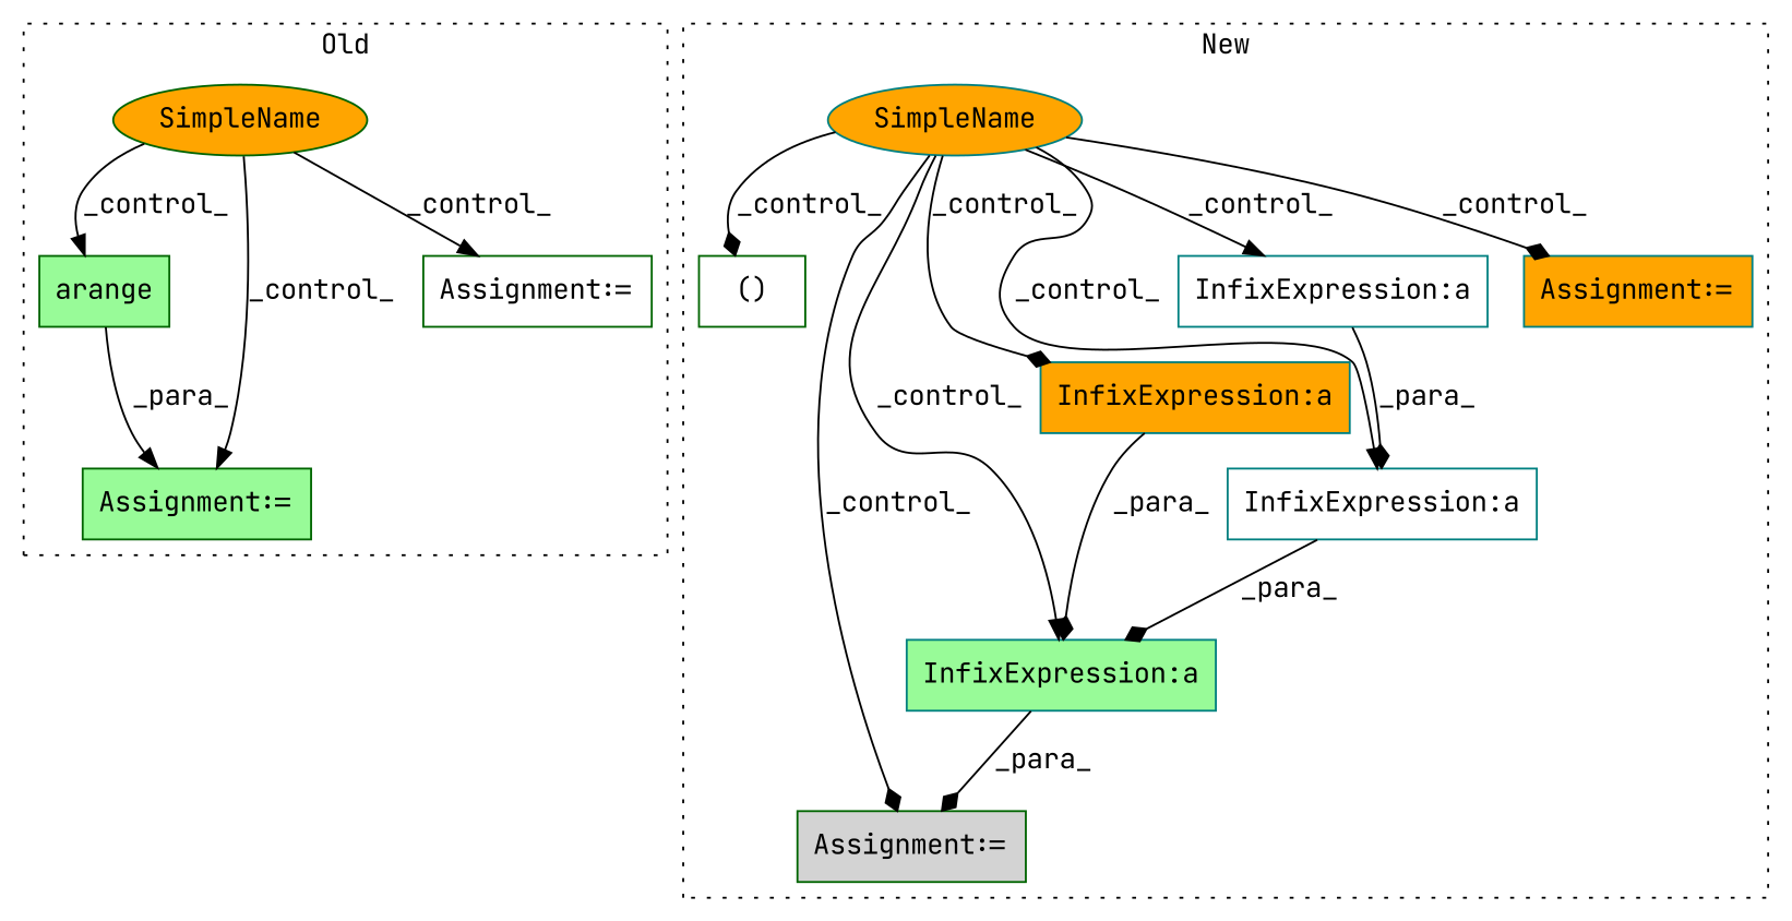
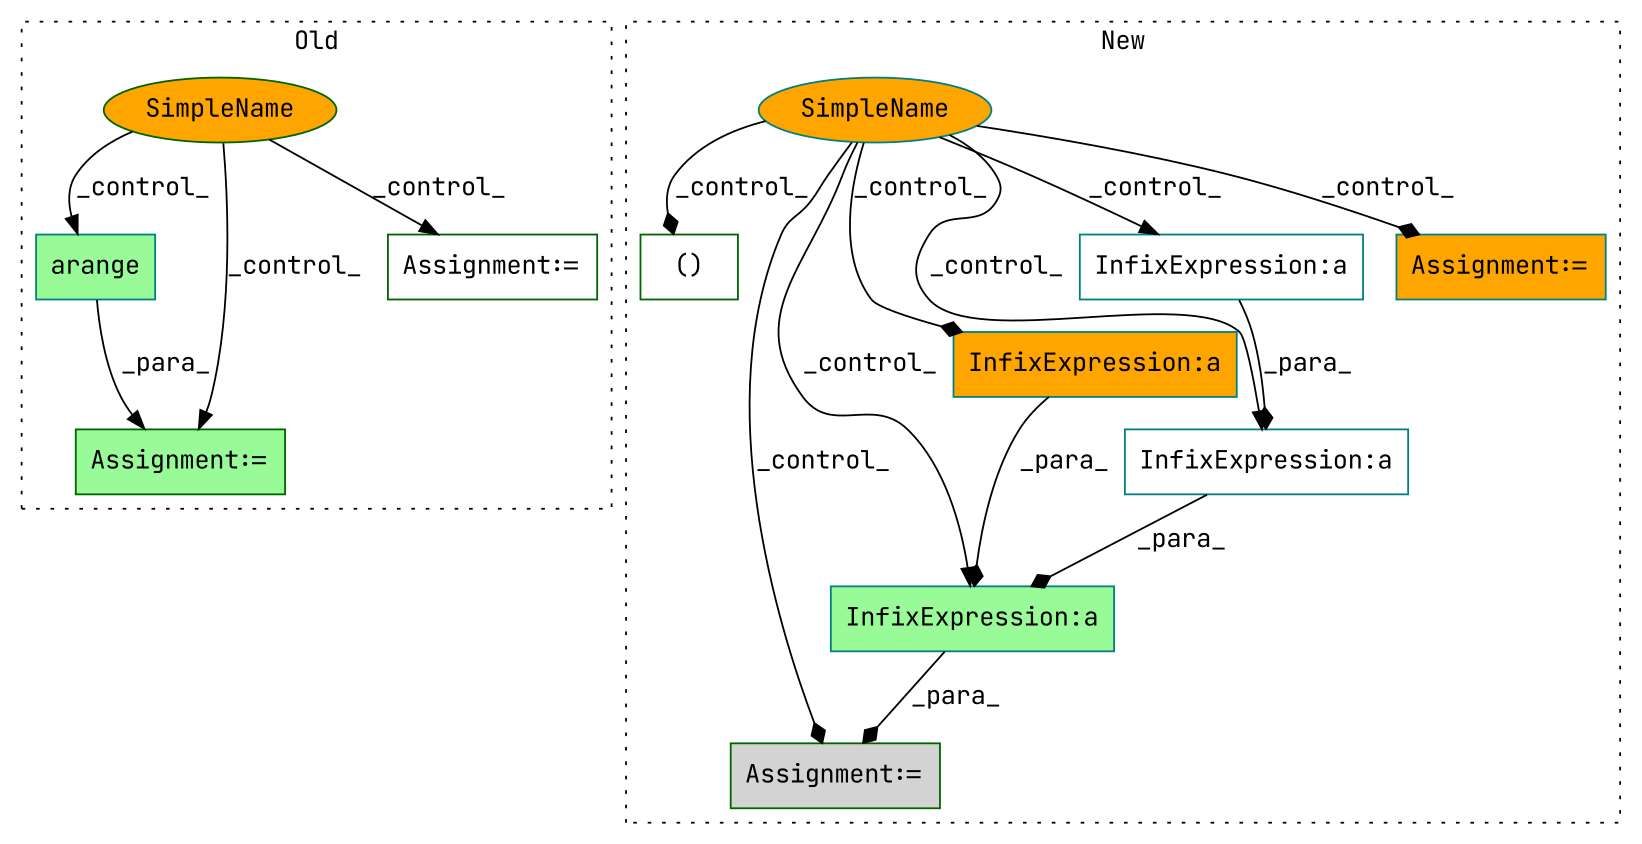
  digraph {
    fontname="JetBrains Mono"
    node [a=7 l=3 shape=box style=filled fillcolor=orange color=teal fontname="JetBrains Mono"]
    edge [arrowhead=diamond fontname="JetBrains Mono"]
-   n1 [a=32 l="7,1" label=arange s="12754,12790" fillcolor=palegreen color=darkgreen]
+   n1 [a=32 l="7,1" label=arange s="12754,12790" fillcolor=palegreen]
    n2 [l=1 label="Assignment:=" s=12747 fillcolor=palegreen color=darkgreen]
    n3 [a=42 label=SimpleName shape=ellipse color=darkgreen l=""]
    n4 [l=1 label="Assignment:=" s=13036 fillcolor=white color=darkgreen]
    n5 [a=106 l=25 label="()" s=12529 fillcolor=white color=darkgreen]
    n6 [a=42 label=SimpleName shape=ellipse l=""]
    n7 [l=1 label="Assignment:=" s=12656 fillcolor=lightgrey color=darkgreen]
    n8 [a=27 label="InfixExpression:a" s=12736 fillcolor=white]
    n9 [a=27 label="InfixExpression:a" s=12706 fillcolor=palegreen]
    n10 [a=27 label="InfixExpression:a" s=12722 fillcolor=white]
    n11 [a=27 label="InfixExpression:a" s=12701]
    n12 [l=2 label="Assignment:=" s=12554]
    subgraph cluster_1 {
      label=Old
      style=dotted
      n1
      n2
      n3
      n4
    }
    subgraph cluster_2 {
      label=New
      style=dotted
      n5
      n6
      n7
      n8
      n9
      n10
      n11
      n12
    }
    n1 -> n2 [label=_para_ arrowhead=normal]
    n3 -> n1 [label=_control_ arrowhead=normal]
    n3 -> n2 [label=_control_ arrowhead=normal]
    n3 -> n4 [label=_control_ arrowhead=normal]
    n6 -> n5 [label=_control_]
    n6 -> n7 [label=_control_]
    n6 -> n8 [label=_control_ arrowhead=normal]
    n6 -> n9 [label=_control_ arrowhead=normal]
    n6 -> n10 [label=_control_ arrowhead=normal]
    n6 -> n11 [label=_control_]
    n6 -> n12 [label=_control_]
    n8 -> n10 [label=_para_]
    n9 -> n7 [label=_para_]
    n10 -> n9 [label=_para_]
    n11 -> n9 [label=_para_]
  }
